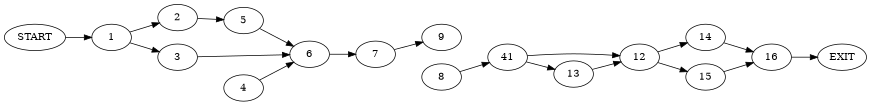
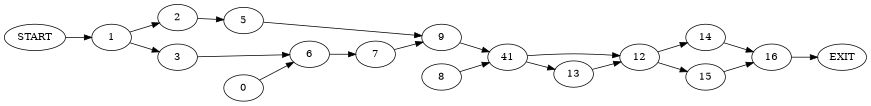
  digraph {
    fontname="DejaVu Serif"
    rankdir=LR
    node [fontname="DejaVu Serif"]
    edge [fontname="DejaVu Serif"]
    n1 [label=START]
    1
    2
    3
    n5 [label=EXIT]
    5
    6
-   4
+   4 [label=0]
    7
    9
    n11 [label=41]
    8
    12
    13
    14
    15
    16
    n1 -> 1
    1 -> 2
    1 -> 3
    2 -> 5
    3 -> 6
-   5 -> 6
+   5 -> 9
    6 -> 7
    4 -> 6
    7 -> 9
+   9 -> n11
    n11 -> 12
    n11 -> 13
    8 -> n11
    12 -> 14
    12 -> 15
    13 -> 12
    14 -> 16
    15 -> 16
    16 -> n5
  }
